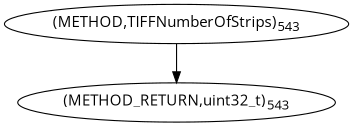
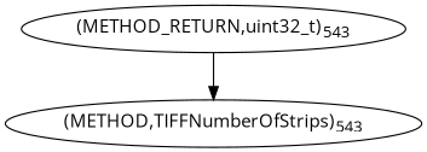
  digraph {
    fontname="Open Sans"
    node [fontname="Open Sans"]
    n1 [label=<(METHOD,TIFFNumberOfStrips)<SUB>543</SUB>>]
    n2 [label=<(METHOD_RETURN,uint32_t)<SUB>543</SUB>>]
-   n1 -> n2 [fontname="Open Sans"]
+   n2 -> n1 [fontname="Open Sans"]
  }
